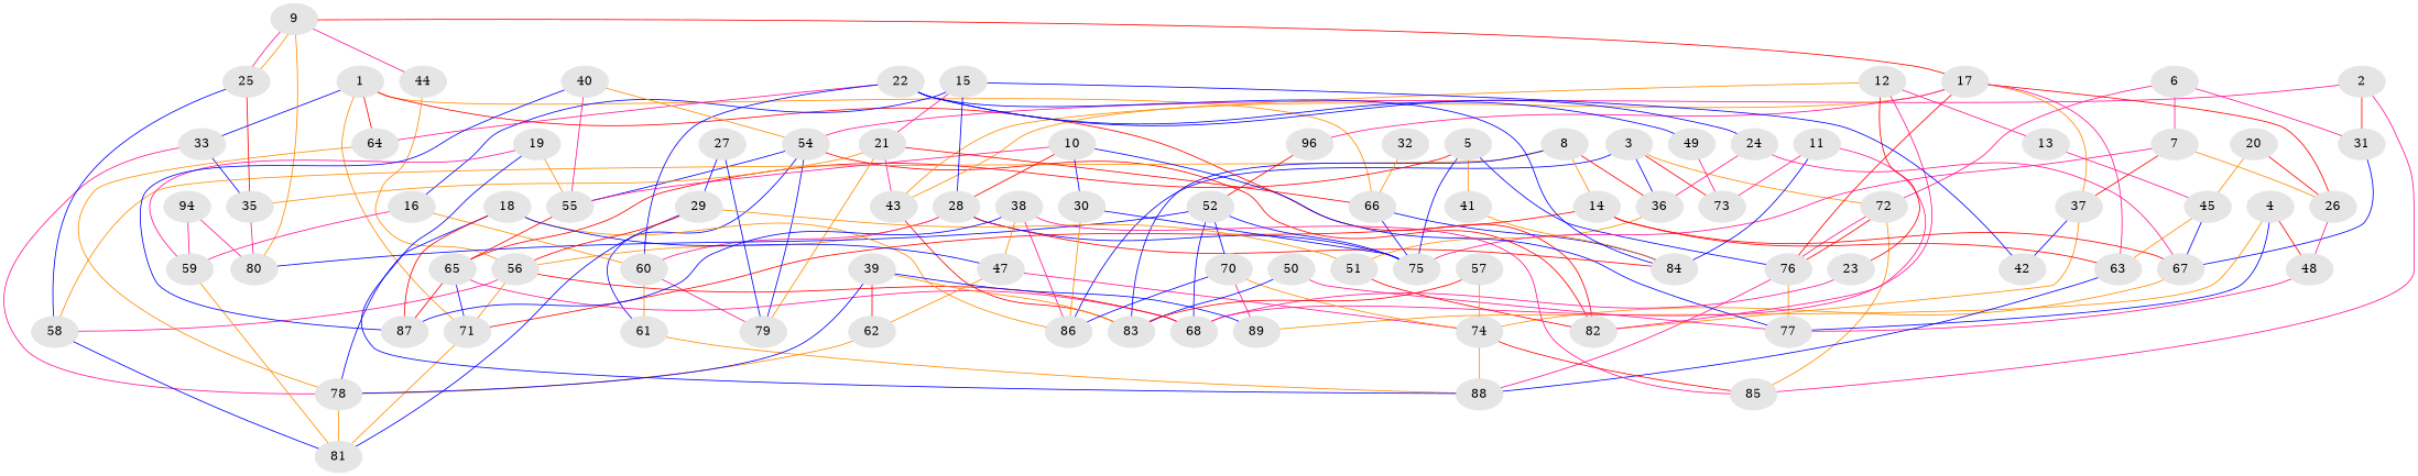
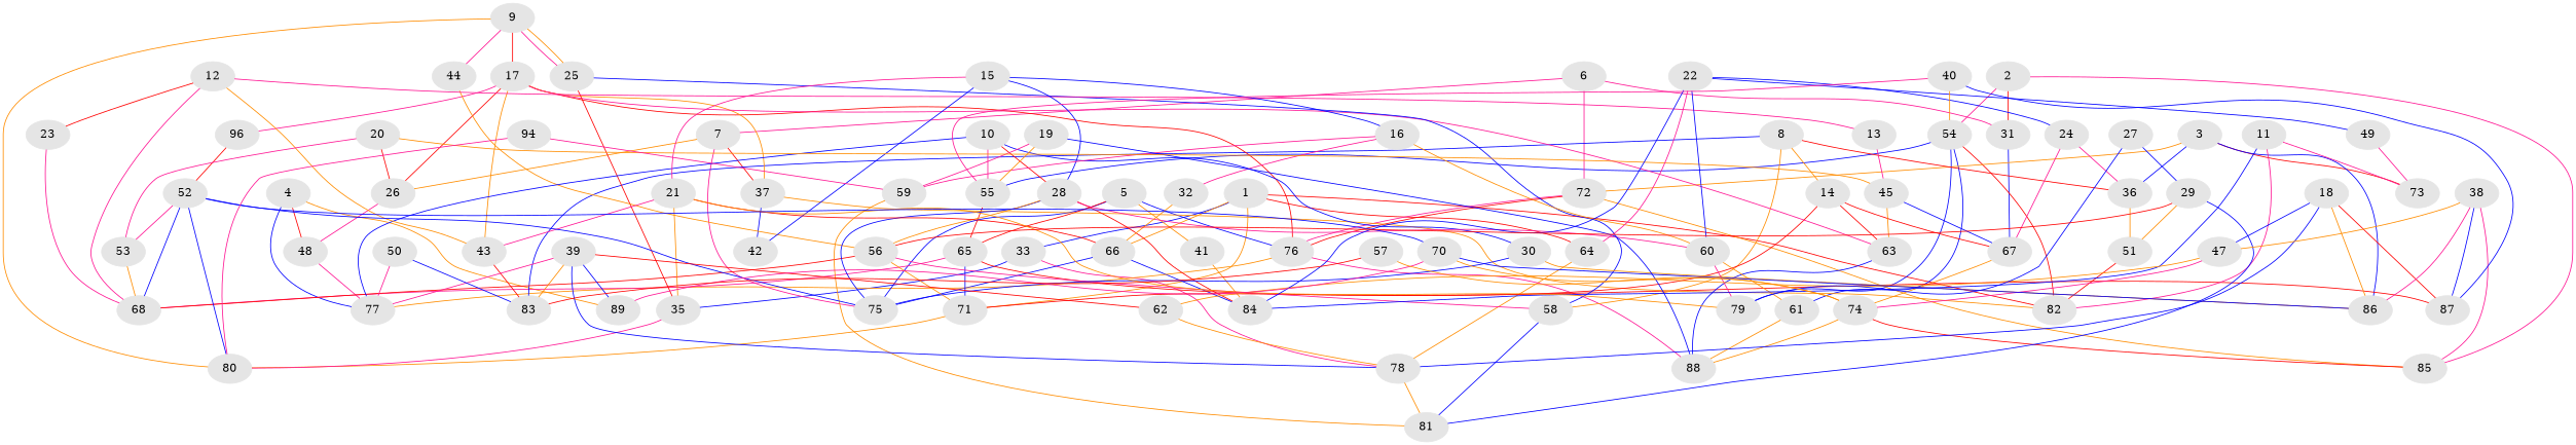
  graph {
    node [color=gray90 style=filled]
    edge [color=blue]
    1
    33
    64
    66
    71
    82
    78
    35
    75
    84
    81
    2
    31
    54
    85
    67
    55
    79
    61
    3
    36
    72
    73
    86
    51
    76
    4
    48
    77
    89
    5
    41
    65
    68
    87
    88
    6
    7
    26
    37
    42
    8
    14
    58
    83
    63
    9
    17
    25
    44
    80
    43
    n53 [label=96]
    56
    10
    28
    30
    60
    11
    12
    13
    23
    45
    74
    15
    16
    21
    32
    59
    52
    18
    47
    62
    19
    20
+   53
    22
    24
    49
    27
    29
    n82 [label=94]
    38
    39
    40
    70
    50
    57
    1 -- 33
    1 -- 64 [color=red]
    1 -- 66 [color=darkorange]
    1 -- 71 [color=darkorange]
    1 -- 82 [color=red]
    33 -- 78 [color=deeppink]
    33 -- 35
    64 -- 78 [color=darkorange]
    66 -- 75
    66 -- 84
-   71 -- 81 [color=darkorange]
+   71 -- 80 [color=darkorange]
    78 -- 81 [color=darkorange]
    35 -- 80 [color=deeppink]
    2 -- 31 [color=red]
    2 -- 54 [color=deeppink]
    2 -- 85 [color=deeppink]
    31 -- 67
    54 -- 82 [color=red]
    54 -- 55
    54 -- 79
    54 -- 61
    67 -- 74 [color=darkorange]
    55 -- 65 [color=red]
    61 -- 88 [color=darkorange]
    3 -- 36
    3 -- 72 [color=darkorange]
    3 -- 73 [color=red]
    3 -- 86
    36 -- 51 [color=darkorange]
    72 -- 85 [color=darkorange]
    72 -- 76 [color=deeppink]
    72 -- 76 [color=red]
    51 -- 82 [color=red]
    76 -- 77 [color=darkorange]
    76 -- 88 [color=deeppink]
    4 -- 48 [color=red]
    4 -- 77
    4 -- 89 [color=darkorange]
    48 -- 77 [color=deeppink]
    5 -- 75
    5 -- 76
    5 -- 41 [color=darkorange]
    5 -- 65 [color=red]
    41 -- 84 [color=darkorange]
    65 -- 71
    65 -- 68 [color=deeppink]
    65 -- 87 [color=red]
    6 -- 31 [color=deeppink]
    6 -- 72 [color=deeppink]
    6 -- 7 [color=deeppink]
    7 -- 75 [color=deeppink]
    7 -- 26 [color=darkorange]
    7 -- 37 [color=red]
    26 -- 48 [color=deeppink]
    37 -- 82 [color=darkorange]
    37 -- 42
    8 -- 36 [color=red]
    8 -- 14 [color=darkorange]
    8 -- 58 [color=darkorange]
    8 -- 83
    14 -- 71 [color=red]
    14 -- 67 [color=red]
    14 -- 63 [color=red]
    58 -- 81
    63 -- 88
    9 -- 17 [color=red]
    9 -- 25 [color=deeppink]
    9 -- 25 [color=darkorange]
    9 -- 44 [color=deeppink]
    9 -- 80 [color=darkorange]
    17 -- 76 [color=red]
    17 -- 26 [color=red]
    17 -- 37 [color=darkorange]
    17 -- 63 [color=deeppink]
    17 -- 43 [color=darkorange]
    17 -- n53 [color=deeppink]
    25 -- 35 [color=red]
    25 -- 58
    44 -- 56 [color=darkorange]
    43 -- 83 [color=red]
    n53 -- 52 [color=red]
    56 -- 71 [color=darkorange]
    56 -- 68 [color=red]
    56 -- 58 [color=deeppink]
    10 -- 55 [color=deeppink]
    10 -- 77
    10 -- 28 [color=red]
    10 -- 30
    28 -- 75
    28 -- 84 [color=red]
    28 -- 56 [color=darkorange]
    28 -- 60 [color=deeppink]
    30 -- 75
    30 -- 86 [color=darkorange]
    60 -- 79 [color=deeppink]
    60 -- 61 [color=darkorange]
    11 -- 82 [color=deeppink]
    11 -- 84
    11 -- 73 [color=deeppink]
    12 -- 68 [color=deeppink]
    12 -- 43 [color=darkorange]
    12 -- 13 [color=deeppink]
    12 -- 23 [color=red]
    13 -- 45 [color=deeppink]
    23 -- 68 [color=deeppink]
    45 -- 67
    45 -- 63 [color=darkorange]
    74 -- 85 [color=red]
    74 -- 88 [color=darkorange]
    15 -- 42
    15 -- 28
    15 -- 16
    15 -- 21 [color=deeppink]
    16 -- 60 [color=darkorange]
+   16 -- 32 [color=deeppink]
    16 -- 59 [color=deeppink]
    21 -- 66 [color=red]
    21 -- 35 [color=darkorange]
    21 -- 79 [color=darkorange]
    21 -- 43 [color=deeppink]
    32 -- 66 [color=darkorange]
    59 -- 81 [color=darkorange]
    52 -- 75
    52 -- 68
    52 -- 80
+   52 -- 53 [color=deeppink]
    52 -- 70
    18 -- 78
    18 -- 86 [color=darkorange]
    18 -- 87 [color=red]
    18 -- 47
    47 -- 74 [color=deeppink]
    47 -- 62 [color=darkorange]
    62 -- 78 [color=darkorange]
    19 -- 55 [color=darkorange]
    19 -- 88
    19 -- 59 [color=deeppink]
    20 -- 26 [color=red]
    20 -- 45 [color=darkorange]
+   20 -- 53 [color=deeppink]
+   53 -- 68 [color=darkorange]
    22 -- 64 [color=deeppink]
    22 -- 84
    22 -- 60
    22 -- 24
    22 -- 49
    24 -- 67 [color=deeppink]
    24 -- 36 [color=deeppink]
    49 -- 73 [color=deeppink]
    27 -- 79
    27 -- 29
    29 -- 81
    29 -- 51 [color=darkorange]
    29 -- 56 [color=red]
    n82 -- 80 [color=deeppink]
    n82 -- 59 [color=deeppink]
    38 -- 85 [color=deeppink]
    38 -- 86 [color=deeppink]
    38 -- 87
    38 -- 47 [color=darkorange]
    39 -- 78
+   39 -- 77 [color=deeppink]
    39 -- 89
    39 -- 83 [color=darkorange]
    39 -- 62 [color=red]
    40 -- 54 [color=darkorange]
    40 -- 55 [color=deeppink]
    40 -- 87
    70 -- 86
    70 -- 89 [color=deeppink]
    70 -- 74 [color=darkorange]
    50 -- 77 [color=deeppink]
    50 -- 83
    57 -- 83 [color=red]
    57 -- 74 [color=darkorange]
  }
